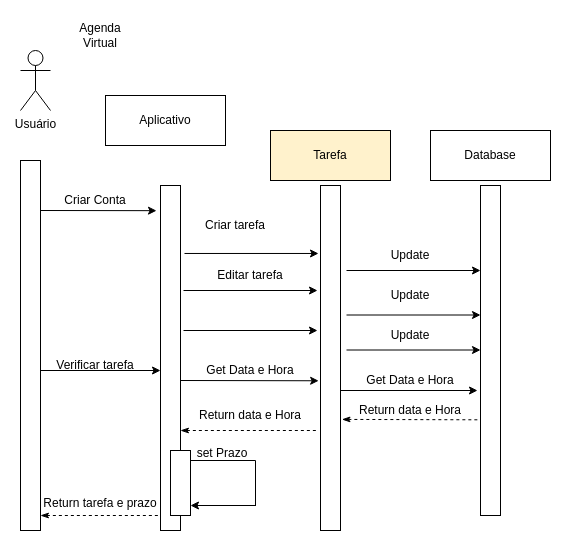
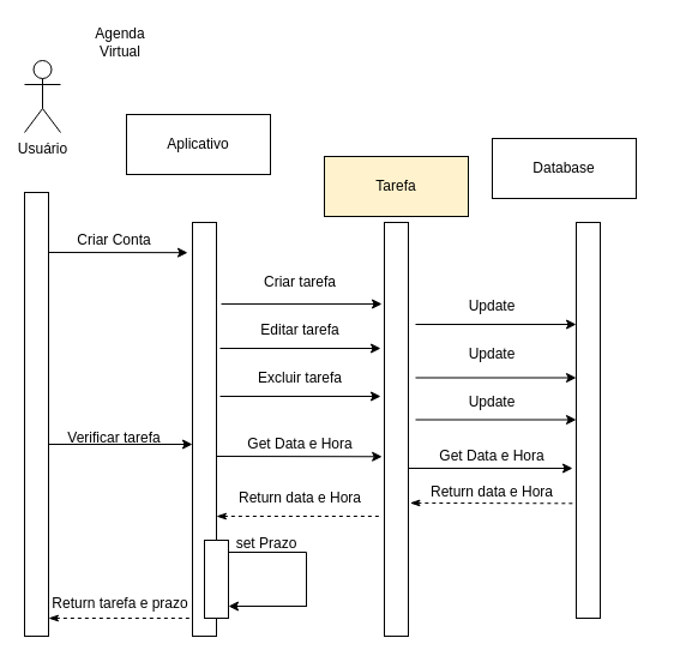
  <mxCell id="0" />
  <mxCell id="1" parent="0" />
  <mxCell id="2" value="Usuário" style="shape=umlActor;verticalLabelPosition=bottom;verticalAlign=top;html=1;outlineConnect=0;" parent="1" vertex="1"><mxGeometry x="20" y="50" width="30" height="60" as="geometry" /></mxCell>
  <mxCell id="3" value="Aplicativo" style="rounded=0;whiteSpace=wrap;html=1;" parent="1" vertex="1"><mxGeometry x="105" y="95" width="120" height="50" as="geometry" /></mxCell>
  <mxCell id="4" value="Tarefa" style="rounded=0;whiteSpace=wrap;html=1;fillColor=#fff2cc;" parent="1" vertex="1"><mxGeometry x="270" y="130" width="120" height="50" as="geometry" /></mxCell>
- <mxCell id="5" value="Database" style="rounded=0;whiteSpace=wrap;html=1;" parent="1" vertex="1"><mxGeometry x="430" y="130" width="120" height="50" as="geometry" /></mxCell>
+ <mxCell id="5" value="Database" style="rounded=0;whiteSpace=wrap;html=1;" parent="1" vertex="1"><mxGeometry x="410" y="115" width="120" height="50" as="geometry" /></mxCell>
  <mxCell id="6" value="Agenda Virtual" style="text;html=1;align=center;verticalAlign=middle;whiteSpace=wrap;rounded=0;" parent="1" vertex="1"><mxGeometry x="60" y="20" width="80" height="30" as="geometry" /></mxCell>
  <mxCell id="7" value="" style="rounded=0;whiteSpace=wrap;html=1;" parent="1" vertex="1"><mxGeometry x="20" y="160" width="20" height="370" as="geometry" /></mxCell>
  <mxCell id="8" value="" style="rounded=0;whiteSpace=wrap;html=1;" parent="1" vertex="1"><mxGeometry x="160" y="185" width="20" height="345" as="geometry" /></mxCell>
  <mxCell id="9" value="" style="rounded=0;whiteSpace=wrap;html=1;" parent="1" vertex="1"><mxGeometry x="320" y="185" width="20" height="345" as="geometry" /></mxCell>
  <mxCell id="10" value="" style="rounded=0;whiteSpace=wrap;html=1;" parent="1" vertex="1"><mxGeometry x="480" y="185" width="20" height="330" as="geometry" /></mxCell>
  <mxCell id="11" value="" style="endArrow=classic;html=1;rounded=0;entryX=-0.2;entryY=0.073;entryDx=0;entryDy=0;entryPerimeter=0;" parent="1" target="8" edge="1"><mxGeometry width="50" height="50" relative="1" as="geometry"><mxPoint x="40" y="210" as="sourcePoint" /><mxPoint x="90" y="160" as="targetPoint" /></mxGeometry></mxCell>
  <mxCell id="12" value="Criar Conta" style="text;html=1;align=center;verticalAlign=middle;whiteSpace=wrap;rounded=0;" parent="1" vertex="1"><mxGeometry x="60" y="185" width="70" height="30" as="geometry" /></mxCell>
  <mxCell id="13" value="" style="endArrow=classic;html=1;rounded=0;exitX=1.2;exitY=0.197;exitDx=0;exitDy=0;exitPerimeter=0;entryX=-0.1;entryY=0.197;entryDx=0;entryDy=0;entryPerimeter=0;" parent="1" source="8" target="9" edge="1"><mxGeometry width="50" height="50" relative="1" as="geometry"><mxPoint x="260" y="360" as="sourcePoint" /><mxPoint x="310" y="310" as="targetPoint" /></mxGeometry></mxCell>
- <mxCell id="14" value="Criar tarefa" style="text;html=1;align=center;verticalAlign=middle;whiteSpace=wrap;rounded=0;" parent="1" vertex="1"><mxGeometry x="195" y="210" width="80" height="30" as="geometry" /></mxCell>
+ <mxCell id="14" value="Criar tarefa" style="text;html=1;align=center;verticalAlign=middle;whiteSpace=wrap;rounded=0;" parent="1" vertex="1"><mxGeometry x="210" y="220" width="80" height="30" as="geometry" /></mxCell>
  <mxCell id="15" value="Editar tarefa" style="text;html=1;align=center;verticalAlign=middle;whiteSpace=wrap;rounded=0;" parent="1" vertex="1"><mxGeometry x="210" y="260" width="80" height="30" as="geometry" /></mxCell>
  <mxCell id="16" value="" style="endArrow=classic;html=1;rounded=0;exitX=1.2;exitY=0.197;exitDx=0;exitDy=0;exitPerimeter=0;entryX=-0.1;entryY=0.197;entryDx=0;entryDy=0;entryPerimeter=0;" parent="1" edge="1"><mxGeometry width="50" height="50" relative="1" as="geometry"><mxPoint x="183" y="290" as="sourcePoint" /><mxPoint x="317" y="290" as="targetPoint" /></mxGeometry></mxCell>
+ <mxCell id="17" value="Excluir tarefa" style="text;html=1;align=center;verticalAlign=middle;whiteSpace=wrap;rounded=0;" parent="1" vertex="1"><mxGeometry x="210" y="300" width="80" height="30" as="geometry" /></mxCell>
  <mxCell id="18" value="" style="endArrow=classic;html=1;rounded=0;exitX=1.2;exitY=0.197;exitDx=0;exitDy=0;exitPerimeter=0;entryX=-0.1;entryY=0.197;entryDx=0;entryDy=0;entryPerimeter=0;" parent="1" edge="1"><mxGeometry width="50" height="50" relative="1" as="geometry"><mxPoint x="183" y="330" as="sourcePoint" /><mxPoint x="317" y="330" as="targetPoint" /></mxGeometry></mxCell>
  <mxCell id="19" value="" style="endArrow=classic;html=1;rounded=0;exitX=1.2;exitY=0.197;exitDx=0;exitDy=0;exitPerimeter=0;entryX=-0.1;entryY=0.197;entryDx=0;entryDy=0;entryPerimeter=0;" parent="1" edge="1"><mxGeometry width="50" height="50" relative="1" as="geometry"><mxPoint x="346" y="270" as="sourcePoint" /><mxPoint x="480" y="270" as="targetPoint" /></mxGeometry></mxCell>
  <mxCell id="20" value="" style="endArrow=classic;html=1;rounded=0;exitX=1.2;exitY=0.197;exitDx=0;exitDy=0;exitPerimeter=0;entryX=-0.1;entryY=0.197;entryDx=0;entryDy=0;entryPerimeter=0;" parent="1" edge="1"><mxGeometry width="50" height="50" relative="1" as="geometry"><mxPoint x="346" y="314.5" as="sourcePoint" /><mxPoint x="480" y="314.5" as="targetPoint" /></mxGeometry></mxCell>
  <mxCell id="21" value="" style="endArrow=classic;html=1;rounded=0;exitX=1.2;exitY=0.197;exitDx=0;exitDy=0;exitPerimeter=0;entryX=-0.1;entryY=0.197;entryDx=0;entryDy=0;entryPerimeter=0;" parent="1" edge="1"><mxGeometry width="50" height="50" relative="1" as="geometry"><mxPoint x="346" y="349.5" as="sourcePoint" /><mxPoint x="480" y="349.5" as="targetPoint" /></mxGeometry></mxCell>
  <mxCell id="22" value="Update" style="text;html=1;align=center;verticalAlign=middle;whiteSpace=wrap;rounded=0;" parent="1" vertex="1"><mxGeometry x="370" y="240" width="80" height="30" as="geometry" /></mxCell>
  <mxCell id="23" value="Update" style="text;html=1;align=center;verticalAlign=middle;whiteSpace=wrap;rounded=0;" parent="1" vertex="1"><mxGeometry x="370" y="280" width="80" height="30" as="geometry" /></mxCell>
  <mxCell id="24" value="Update" style="text;html=1;align=center;verticalAlign=middle;whiteSpace=wrap;rounded=0;" parent="1" vertex="1"><mxGeometry x="370" y="320" width="80" height="30" as="geometry" /></mxCell>
  <mxCell id="25" value="" style="endArrow=classic;html=1;rounded=0;" parent="1" edge="1"><mxGeometry width="50" height="50" relative="1" as="geometry"><mxPoint x="40" y="370" as="sourcePoint" /><mxPoint x="160" y="370" as="targetPoint" /></mxGeometry></mxCell>
  <mxCell id="26" value="Verificar tarefa" style="text;html=1;align=center;verticalAlign=middle;whiteSpace=wrap;rounded=0;" parent="1" vertex="1"><mxGeometry x="45" y="350" width="100" height="30" as="geometry" /></mxCell>
  <mxCell id="27" value="" style="rounded=0;whiteSpace=wrap;html=1;" parent="1" vertex="1"><mxGeometry x="170" y="450" width="20" height="65" as="geometry" /></mxCell>
  <mxCell id="28" value="" style="shape=partialRectangle;whiteSpace=wrap;html=1;top=0;left=0;fillColor=none;rotation=-90;" parent="1" vertex="1"><mxGeometry x="200" y="450" width="45" height="65" as="geometry" /></mxCell>
  <mxCell id="29" value="" style="endArrow=classic;html=1;rounded=0;entryX=0;entryY=0;entryDx=0;entryDy=0;exitX=0;exitY=1;exitDx=0;exitDy=0;" parent="1" source="28" target="28" edge="1"><mxGeometry width="50" height="50" relative="1" as="geometry"><mxPoint x="250" y="505" as="sourcePoint" /><mxPoint x="300" y="455" as="targetPoint" /></mxGeometry></mxCell>
  <mxCell id="30" value="set Prazo" style="text;html=1;align=center;verticalAlign=middle;whiteSpace=wrap;rounded=0;" parent="1" vertex="1"><mxGeometry x="192.5" y="445" width="57.5" height="15" as="geometry" /></mxCell>
  <mxCell id="31" value="" style="endArrow=classic;html=1;rounded=0;entryX=-0.093;entryY=0.566;entryDx=0;entryDy=0;entryPerimeter=0;" parent="1" target="9" edge="1"><mxGeometry width="50" height="50" relative="1" as="geometry"><mxPoint x="180" y="380" as="sourcePoint" /><mxPoint x="230" y="330" as="targetPoint" /></mxGeometry></mxCell>
  <mxCell id="32" value="Get Data e Hora" style="text;html=1;align=center;verticalAlign=middle;whiteSpace=wrap;rounded=0;" parent="1" vertex="1"><mxGeometry x="190" y="360" width="120" height="20" as="geometry" /></mxCell>
  <mxCell id="33" value="Get Data e Hora" style="text;html=1;align=center;verticalAlign=middle;whiteSpace=wrap;rounded=0;" parent="1" vertex="1"><mxGeometry x="350" y="370" width="120" height="20" as="geometry" /></mxCell>
  <mxCell id="34" value="" style="endArrow=classic;html=1;rounded=0;entryX=-0.15;entryY=0.591;entryDx=0;entryDy=0;entryPerimeter=0;" parent="1" edge="1"><mxGeometry width="50" height="50" relative="1" as="geometry"><mxPoint x="340" y="390" as="sourcePoint" /><mxPoint x="477" y="390" as="targetPoint" /></mxGeometry></mxCell>
  <mxCell id="35" value="" style="endArrow=none;dashed=1;html=1;rounded=0;exitX=1.074;exitY=0.678;exitDx=0;exitDy=0;exitPerimeter=0;startArrow=classicThin;startFill=1;entryX=-0.14;entryY=0.71;entryDx=0;entryDy=0;entryPerimeter=0;" parent="1" source="9" target="10" edge="1"><mxGeometry width="50" height="50" relative="1" as="geometry"><mxPoint x="430" y="470" as="sourcePoint" /><mxPoint x="450" y="420" as="targetPoint" /></mxGeometry></mxCell>
  <mxCell id="36" value="Return data e Hora" style="text;html=1;align=center;verticalAlign=middle;whiteSpace=wrap;rounded=0;" parent="1" vertex="1"><mxGeometry x="350" y="395" width="120" height="30" as="geometry" /></mxCell>
  <mxCell id="37" value="Return data e Hora" style="text;html=1;align=center;verticalAlign=middle;whiteSpace=wrap;rounded=0;" parent="1" vertex="1"><mxGeometry x="190" y="400" width="120" height="30" as="geometry" /></mxCell>
  <mxCell id="38" value="" style="endArrow=none;dashed=1;html=1;rounded=0;exitX=1.074;exitY=0.678;exitDx=0;exitDy=0;exitPerimeter=0;startArrow=classicThin;startFill=1;entryX=-0.14;entryY=0.71;entryDx=0;entryDy=0;entryPerimeter=0;" parent="1" edge="1"><mxGeometry width="50" height="50" relative="1" as="geometry"><mxPoint x="180" y="430" as="sourcePoint" /><mxPoint x="316" y="430" as="targetPoint" /></mxGeometry></mxCell>
  <mxCell id="39" value="" style="endArrow=none;dashed=1;html=1;rounded=0;exitX=1.074;exitY=0.678;exitDx=0;exitDy=0;exitPerimeter=0;startArrow=classicThin;startFill=1;" parent="1" edge="1"><mxGeometry width="50" height="50" relative="1" as="geometry"><mxPoint x="40" y="515" as="sourcePoint" /><mxPoint x="160" y="515" as="targetPoint" /></mxGeometry></mxCell>
  <mxCell id="40" value="Return tarefa e prazo" style="text;html=1;align=center;verticalAlign=middle;whiteSpace=wrap;rounded=0;" parent="1" vertex="1"><mxGeometry x="40" y="490" width="120" height="25" as="geometry" /></mxCell>
